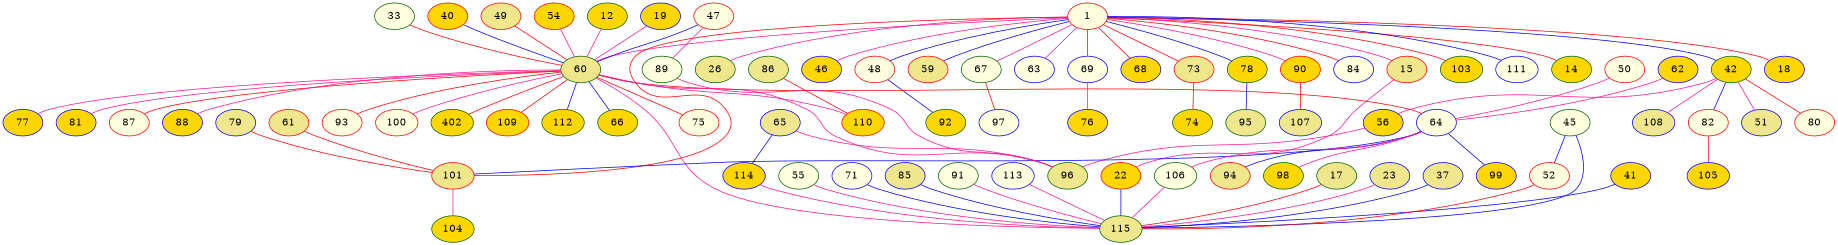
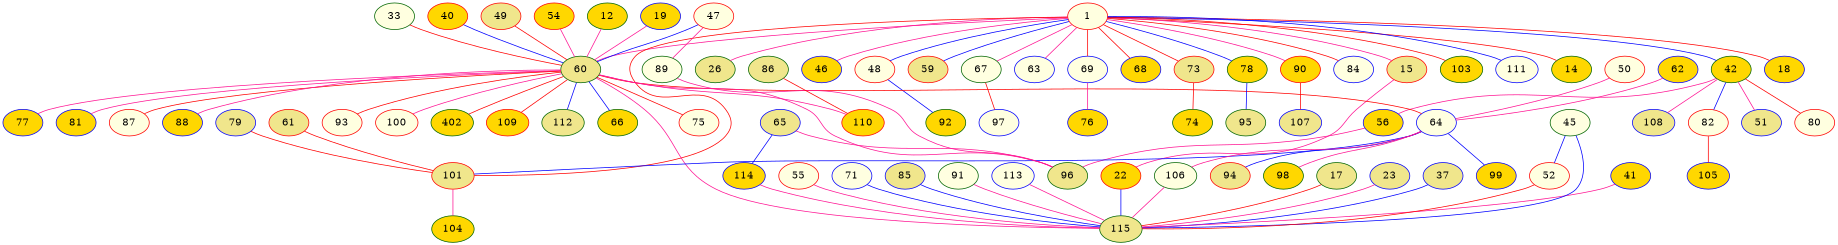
  graph {
    node [color=blue fillcolor=gold style=filled]
    edge [color=deeppink]
    14 [color=darkgreen super="+5"]
    1 [color=red fillcolor=lightyellow]
    15 [color=red fillcolor=khaki]
    18
    26 [color=darkgreen fillcolor=khaki super="+10"]
    42 [color=darkgreen super="+3"]
    46
    48 [color=red fillcolor=lightyellow super="+44"]
    59 [color=red fillcolor=khaki]
    60 [color=darkgreen fillcolor=khaki super="+2+9"]
    63 [fillcolor=lightyellow]
    67 [color=darkgreen fillcolor=lightyellow super="+39"]
    68
    69 [fillcolor=lightyellow]
    73 [color=red fillcolor=khaki super="+6"]
    78 [color=darkgreen]
    84 [fillcolor=lightyellow]
    90 [color=red]
    101 [color=red fillcolor=khaki super="+72+36"]
    103 [color=darkgreen]
    111 [fillcolor=lightyellow]
    22 [color=red]
    51 [fillcolor=khaki]
    56
    80 [color=red fillcolor=lightyellow super="+58"]
    82 [color=red fillcolor=lightyellow]
    108 [fillcolor=khaki super="+27"]
    92 [color=darkgreen]
    115 [color=darkgreen fillcolor=khaki super="+13+43"]
    64 [fillcolor=lightyellow super="+30+31+34"]
    96 [color=darkgreen fillcolor=khaki super="+29+38"]
    66 [color=darkgreen]
    75 [color=red fillcolor=lightyellow]
    77
    81
    87 [color=red fillcolor=lightyellow]
    88
    93 [color=red fillcolor=lightyellow]
    100 [color=red fillcolor=lightyellow]
    n40 [color=darkgreen label=402]
    109 [color=red]
    110 [color=red super="+57"]
-   112 [color=darkgreen]
+   112 [color=darkgreen fillcolor=khaki]
    97 [fillcolor=lightyellow]
    76
    74 [color=darkgreen]
    95 [color=darkgreen fillcolor=khaki]
    107 [fillcolor=khaki]
    104 [color=darkgreen]
    12 [color=darkgreen]
    17 [color=darkgreen fillcolor=khaki]
    19
    23 [fillcolor=khaki]
    33 [color=darkgreen fillcolor=lightyellow super="+16"]
    37 [fillcolor=khaki super="+24"]
    40 [color=red]
    41
    105
    45 [color=darkgreen fillcolor=lightyellow super="+35"]
    52 [color=red fillcolor=lightyellow]
    47 [color=red fillcolor=lightyellow]
    89 [color=darkgreen fillcolor=lightyellow]
    49 [color=red fillcolor=khaki]
    94 [color=red fillcolor=khaki]
    98 [color=darkgreen]
    99
    106 [color=darkgreen fillcolor=lightyellow super="+70+83"]
    50 [color=red fillcolor=lightyellow]
    54 [color=red]
-   55 [color=darkgreen fillcolor=lightyellow]
+   55 [color=red fillcolor=lightyellow]
    61 [color=red fillcolor=khaki]
    62
    65 [fillcolor=khaki]
    114
    71 [fillcolor=lightyellow]
    79 [fillcolor=khaki]
    85 [fillcolor=khaki]
    86 [color=darkgreen fillcolor=khaki]
    91 [color=darkgreen fillcolor=lightyellow]
    113 [fillcolor=lightyellow]
    1 -- 14 [color=red]
    1 -- 15
    1 -- 18 [color=red]
    1 -- 26
    1 -- 42 [color=blue weight=2]
    1 -- 46
    1 -- 48 [color=blue]
    1 -- 59 [color=blue]
    1 -- 60 [weight=5]
    1 -- 63
    1 -- 67
    1 -- 68 [color=red]
    1 -- 69 [color=red]
    1 -- 73 [color=red]
    1 -- 78 [color=blue]
    1 -- 84 [color=red]
    1 -- 90
    1 -- 101 [color=red]
    1 -- 103 [color=red]
    1 -- 111 [color=blue]
    15 -- 22
    42 -- 51
    42 -- 56
    42 -- 80 [color=red]
    42 -- 82 [color=blue]
    42 -- 108
    48 -- 92 [color=blue]
    60 -- 115 [weight=2]
    60 -- 64 [color=red]
    60 -- 96
    60 -- 66 [color=blue]
    60 -- 75 [color=red]
    60 -- 77
    60 -- 81
    60 -- 87 [color=red]
    60 -- 88
    60 -- 93 [color=red]
    60 -- 100
    60 -- n40 [color=red]
    60 -- 109 [color=red]
    60 -- 110
    60 -- 112 [color=blue]
    67 -- 97 [color=red]
    69 -- 76
    73 -- 74 [color=red]
    78 -- 95 [color=blue]
    90 -- 107 [color=red]
    101 -- 104
    22 -- 115 [color=blue]
    56 -- 96
    82 -- 105 [color=red]
    64 -- 101 [color=blue]
    64 -- 94 [color=blue]
    64 -- 98
    64 -- 99 [color=blue]
    64 -- 106
    12 -- 60
    17 -- 115 [color=red]
    19 -- 60
    23 -- 115
    33 -- 60 [color=red]
    37 -- 115 [color=blue]
    40 -- 60 [color=blue]
-   41 -- 115 [color=blue]
+   41 -- 115
    45 -- 115 [color=blue]
    45 -- 52 [color=blue]
    52 -- 115 [color=red]
    47 -- 60 [color=blue]
    47 -- 89
    89 -- 96
    49 -- 60 [color=red]
    106 -- 115 [weight=2]
    50 -- 64
    54 -- 60
    55 -- 115
    61 -- 101 [color=red]
    62 -- 64
    65 -- 96
    65 -- 114 [color=blue]
    114 -- 115
    71 -- 115 [color=blue]
    79 -- 101 [color=red]
    85 -- 115 [color=blue]
    86 -- 110 [color=red]
    91 -- 115
    113 -- 115
  }
